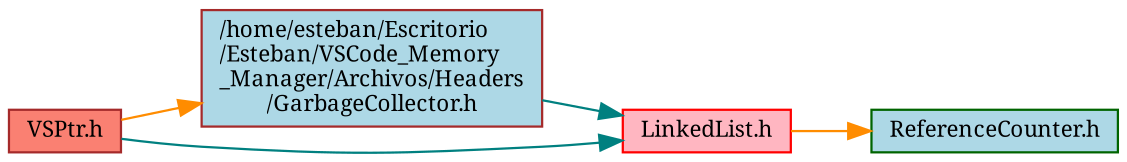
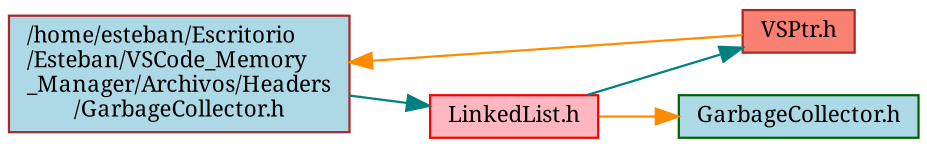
  digraph {
    fontname="Noto Serif"
    rankdir=LR
    node [color=brown fillcolor=lightblue fontname="Noto Serif" fontsize=10 shape=record style=filled]
    edge [color=teal fontname="Noto Serif" fontsize=10 labelfontname=Helvetica labelfontsize=10 style=solid]
    n1 [fontcolor=black height=0.2 label="/home/esteban/Escritorio\l/Esteban/VSCode_Memory\l_Manager/Archivos/Headers\l/GarbageCollector.h" width=0.4]
    n2 [color=red fillcolor=lightpink height=0.2 label="LinkedList.h" width=0.4]
    n3 [fillcolor=salmon height=0.2 label="VSPtr.h" width=0.4]
-   n4 [color=darkgreen height=0.2 label="ReferenceCounter.h" width=0.4]
+   n4 [color=darkgreen height=0.2 label="GarbageCollector.h" width=0.4]
    n1 -> n2
-   n3 -> n2
+   n2 -> n3
    n2 -> n4 [color=darkorange]
    n3 -> n1 [color=darkorange]
  }
